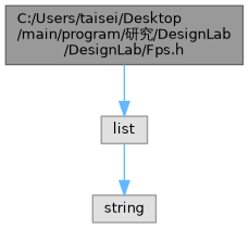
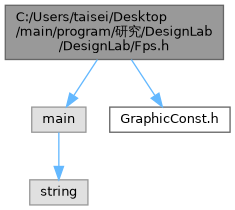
  digraph {
    node [color=grey60 fillcolor="#E0E0E0" fontname=Helvetica fontsize=10 shape=box style=filled]
    edge [color=steelblue1 fontname=Helvetica fontsize=10 labelfontname=Helvetica labelfontsize=10 style=solid]
    n1 [color=gray40 fillcolor=grey60 fontcolor=black height=0.2 label="C:/Users/taisei/Desktop\l/main/program/研究/DesignLab\l/DesignLab/Fps.h" width=0.4]
-   n2 [height=0.2 label=list width=0.4]
+   n2 [height=0.2 label=main width=0.4]
+   n3 [color=grey40 fillcolor=white height=0.2 label="GraphicConst.h" width=0.4]
    n4 [height=0.2 label=string width=0.4]
    n1 -> n2
+   n1 -> n3
    n2 -> n4
  }
